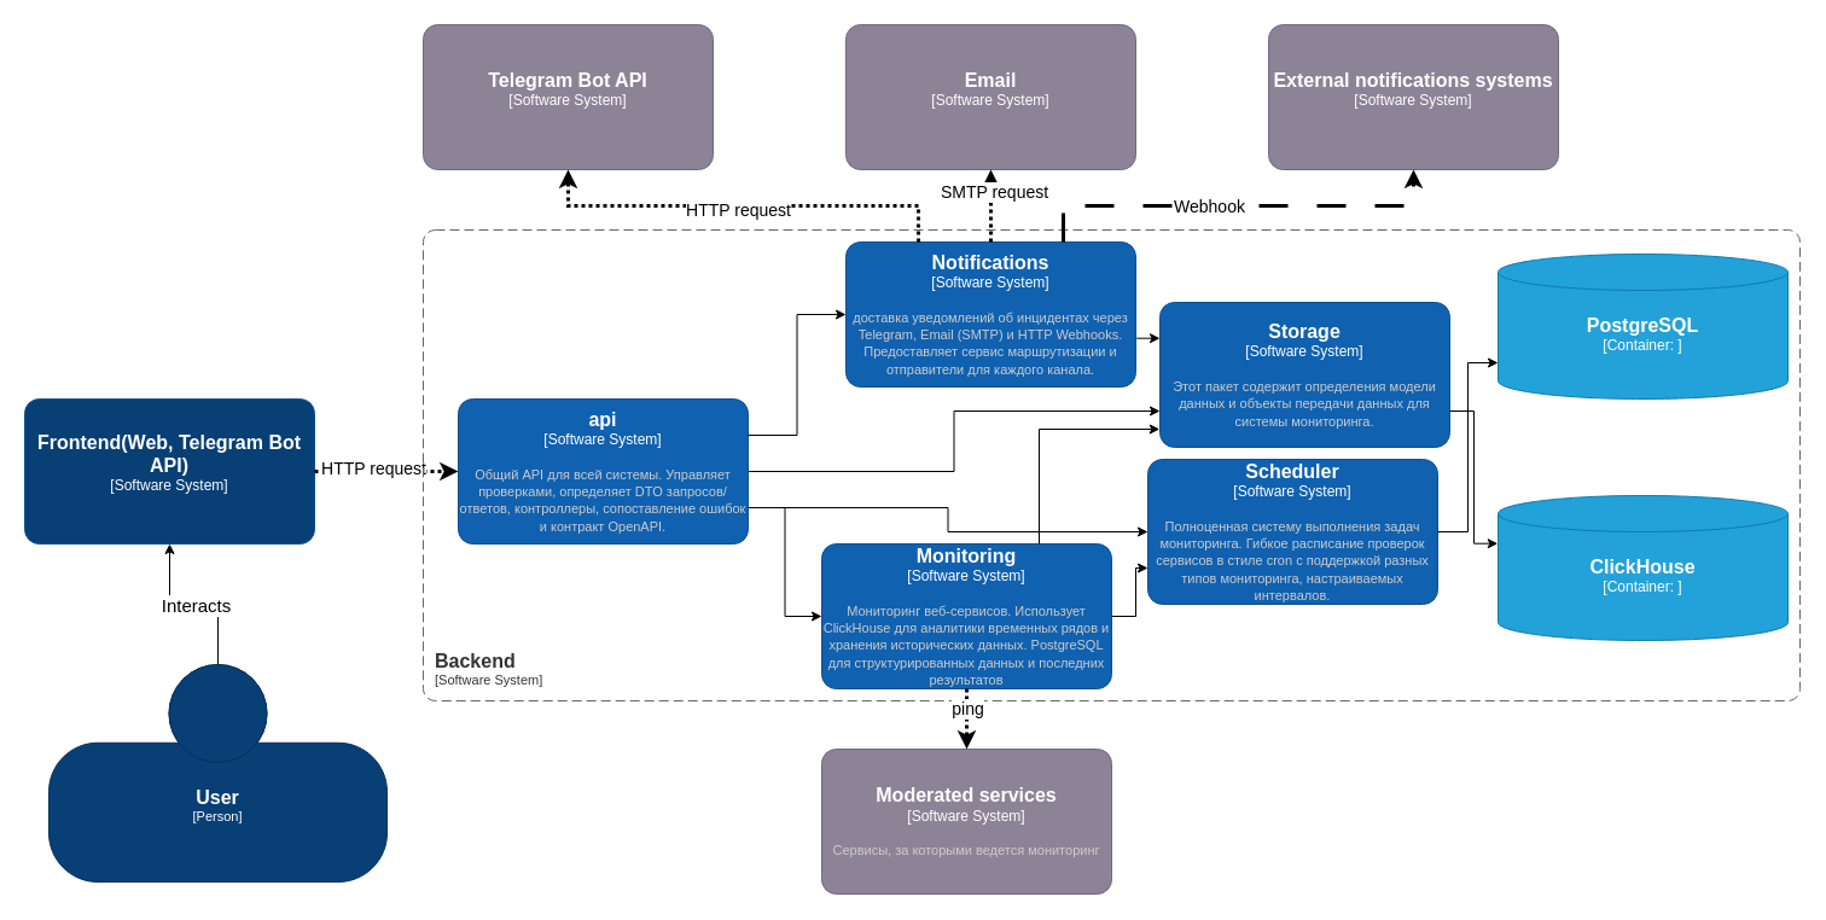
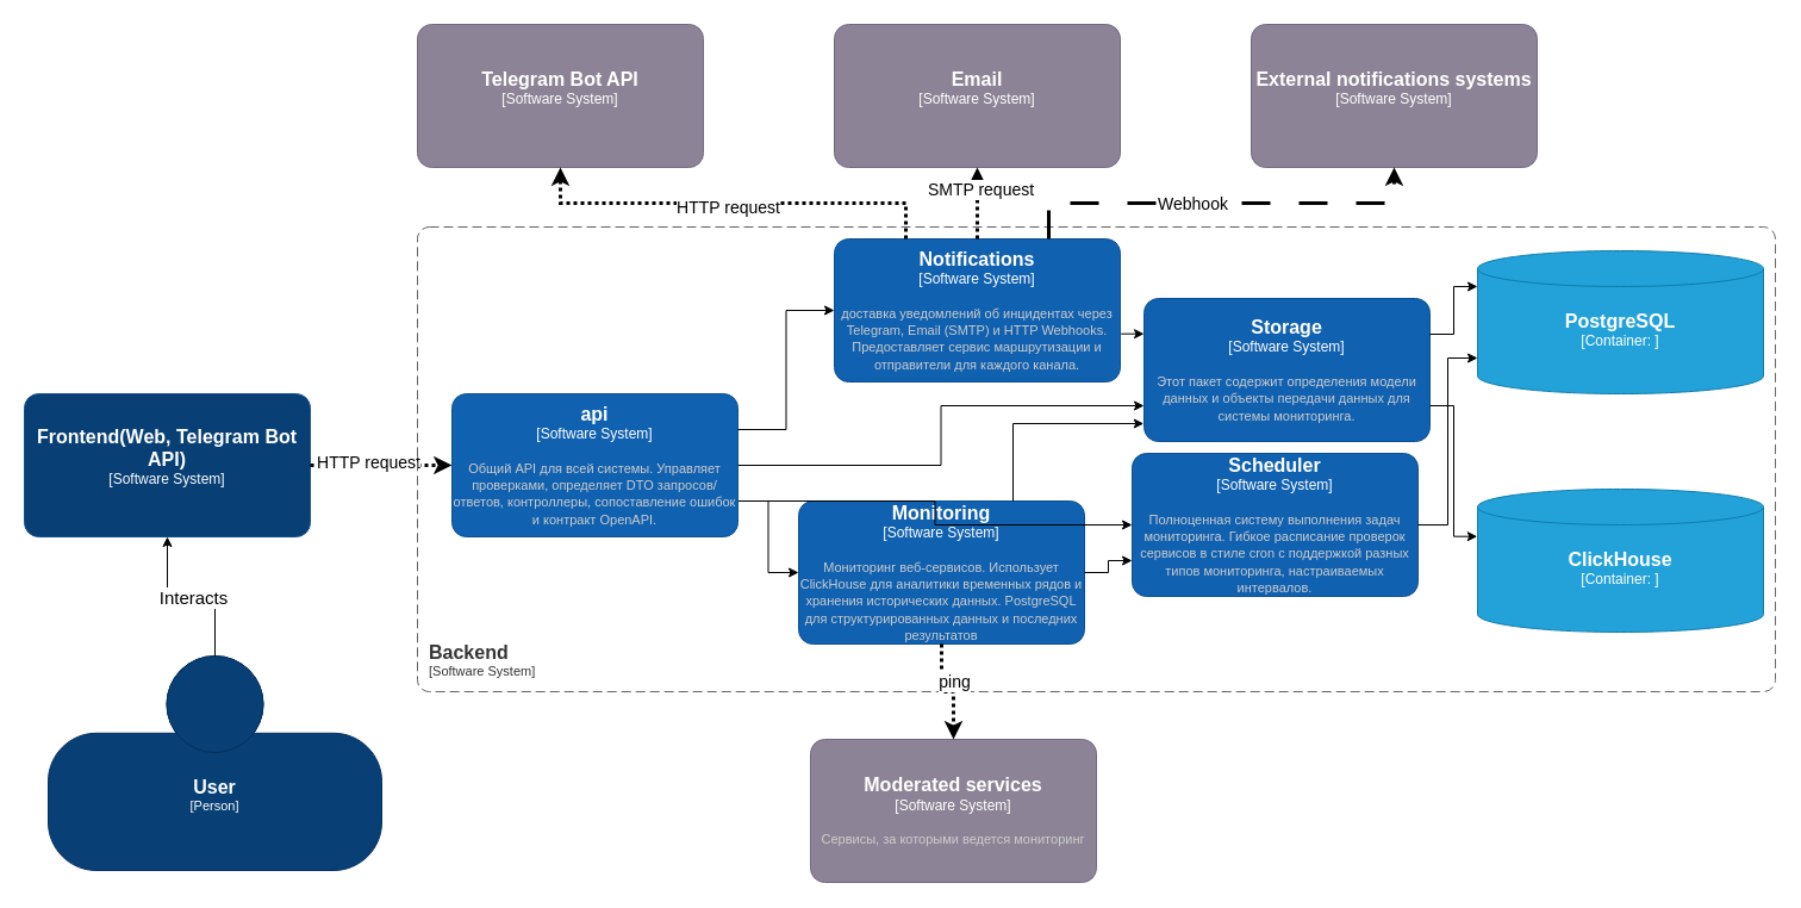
  <mxCell id="0" />
  <mxCell id="1" parent="0" />
  <mxCell id="2" value="&lt;font style=&quot;font-size: 16px&quot;&gt;&lt;b&gt;User&lt;/b&gt;&lt;/font&gt;&lt;div&gt;[Person]&lt;/div&gt;&lt;br&gt;&lt;div&gt;&lt;font style=&quot;font-size: 11px&quot;&gt;&lt;font color=&quot;#cccccc&quot;&gt;&lt;/font&gt;&lt;/div&gt;" style="html=1;fontSize=11;dashed=0;whiteSpace=wrap;fillColor=#083F75;strokeColor=#06315C;fontColor=#ffffff;shape=mxgraph.c4.person2;align=center;metaEdit=1;points=[[0.5,0,0],[1,0.5,0],[1,0.75,0],[0.75,1,0],[0.5,1,0],[0.25,1,0],[0,0.75,0],[0,0.5,0]];resizable=0;" parent="1" vertex="1"><mxGeometry x="40" y="550" width="280" height="180" as="geometry" /></mxCell>
  <mxCell id="3" value="&lt;font style=&quot;font-size: 16px&quot;&gt;&lt;b&gt;Frontend(Web, Telegram Bot API)&lt;/b&gt;&lt;/font&gt;&lt;div&gt;[Software System]&lt;/div&gt;&lt;br&gt;&lt;div&gt;&lt;font style=&quot;font-size: 11px&quot;&gt;&lt;font color=&quot;#cccccc&quot;&gt;&lt;/font&gt;&lt;/div&gt;" style="rounded=1;whiteSpace=wrap;html=1;labelBackgroundColor=none;fillColor=#083f75;fontColor=#ffffff;align=center;arcSize=10;strokeColor=#0D5091;metaEdit=1;resizable=0;points=[[0.25,0,0],[0.5,0,0],[0.75,0,0],[1,0.25,0],[1,0.5,0],[1,0.75,0],[0.75,1,0],[0.5,1,0],[0.25,1,0],[0,0.75,0],[0,0.5,0],[0,0.25,0]];" parent="1" vertex="1"><mxGeometry x="20" y="330" width="240" height="120" as="geometry" /></mxCell>
  <mxCell id="4" style="edgeStyle=orthogonalEdgeStyle;rounded=0;orthogonalLoop=1;jettySize=auto;html=1;exitX=0.5;exitY=0;exitDx=0;exitDy=0;exitPerimeter=0;entryX=0.5;entryY=1;entryDx=0;entryDy=0;entryPerimeter=0;" parent="1" source="2" target="3" edge="1"><mxGeometry relative="1" as="geometry" /></mxCell>
  <mxCell id="5" value="Interacts" style="edgeLabel;html=1;align=center;verticalAlign=middle;resizable=0;points=[];fontSize=15;" parent="4" vertex="1" connectable="0"><mxGeometry x="-0.009" relative="1" as="geometry"><mxPoint as="offset" /></mxGeometry></mxCell>
  <mxCell id="6" style="edgeStyle=orthogonalEdgeStyle;rounded=0;orthogonalLoop=1;jettySize=auto;html=1;exitX=1;exitY=0.5;exitDx=0;exitDy=0;exitPerimeter=0;entryX=0;entryY=0.5;entryDx=0;entryDy=0;entryPerimeter=0;dashed=1;dashPattern=1 1;strokeWidth=3;" parent="1" source="3" target="36" edge="1"><mxGeometry relative="1" as="geometry" /></mxCell>
  <mxCell id="7" value="HTTP request" style="edgeLabel;html=1;align=center;verticalAlign=middle;resizable=0;points=[];fontSize=14;" parent="6" vertex="1" connectable="0"><mxGeometry x="-0.194" y="3" relative="1" as="geometry"><mxPoint as="offset" /></mxGeometry></mxCell>
- <mxCell id="8" value="&lt;font style=&quot;font-size: 16px&quot;&gt;&lt;b&gt;Monitoring&lt;/b&gt;&lt;/font&gt;&lt;div&gt;[Software System]&lt;/div&gt;&lt;br&gt;&lt;div&gt;&lt;font style=&quot;font-size: 11px&quot;&gt;&lt;font color=&quot;#cccccc&quot;&gt;Мониторинг веб-сервисов. Использует ClickHouse для аналитики временных рядов и хранения исторических данных. PostgreSQL для структурированных данных и последних результатов&lt;/font&gt;&lt;/div&gt;" style="rounded=1;whiteSpace=wrap;html=1;labelBackgroundColor=none;fillColor=#1061B0;fontColor=#ffffff;align=center;arcSize=10;strokeColor=#0D5091;metaEdit=1;resizable=0;points=[[0.25,0,0],[0.5,0,0],[0.75,0,0],[1,0.25,0],[1,0.5,0],[1,0.75,0],[0.75,1,0],[0.5,1,0],[0.25,1,0],[0,0.75,0],[0,0.5,0],[0,0.25,0]];" parent="1" vertex="1"><mxGeometry x="680" y="450" width="240" height="120" as="geometry" /></mxCell>
+ <mxCell id="8" value="&lt;font style=&quot;font-size: 16px&quot;&gt;&lt;b&gt;Monitoring&lt;/b&gt;&lt;/font&gt;&lt;div&gt;[Software System]&lt;/div&gt;&lt;br&gt;&lt;div&gt;&lt;font style=&quot;font-size: 11px&quot;&gt;&lt;font color=&quot;#cccccc&quot;&gt;Мониторинг веб-сервисов. Использует ClickHouse для аналитики временных рядов и хранения исторических данных. PostgreSQL для структурированных данных и последних результатов&lt;/font&gt;&lt;/div&gt;" style="rounded=1;whiteSpace=wrap;html=1;labelBackgroundColor=none;fillColor=#1061B0;fontColor=#ffffff;align=center;arcSize=10;strokeColor=#0D5091;metaEdit=1;resizable=0;points=[[0.25,0,0],[0.5,0,0],[0.75,0,0],[1,0.25,0],[1,0.5,0],[1,0.75,0],[0.75,1,0],[0.5,1,0],[0.25,1,0],[0,0.75,0],[0,0.5,0],[0,0.25,0]];" parent="1" vertex="1"><mxGeometry x="670" y="420" width="240" height="120" as="geometry" /></mxCell>
  <mxCell id="9" style="edgeStyle=orthogonalEdgeStyle;rounded=0;orthogonalLoop=1;jettySize=auto;html=1;exitX=1;exitY=0.75;exitDx=0;exitDy=0;exitPerimeter=0;entryX=0;entryY=0.5;entryDx=0;entryDy=0;entryPerimeter=0;strokeWidth=1;" parent="1" source="36" target="8" edge="1"><mxGeometry relative="1" as="geometry" /></mxCell>
  <mxCell id="10" value="&lt;font style=&quot;font-size: 16px&quot;&gt;&lt;b&gt;Notifications&lt;/b&gt;&lt;/font&gt;&lt;div&gt;[Software System]&lt;/div&gt;&lt;br&gt;&lt;div&gt;&lt;font style=&quot;font-size: 11px&quot;&gt;&lt;font color=&quot;#cccccc&quot;&gt;доставка уведомлений об инцидентах через Telegram, Email (SMTP) и HTTP Webhooks. Предоставляет сервис маршрутизации и отправители для каждого канала.&lt;/font&gt;&lt;/div&gt;" style="rounded=1;whiteSpace=wrap;html=1;labelBackgroundColor=none;fillColor=#1061B0;fontColor=#ffffff;align=center;arcSize=10;strokeColor=#0D5091;metaEdit=1;resizable=0;points=[[0.25,0,0],[0.5,0,0],[0.75,0,0],[1,0.25,0],[1,0.5,0],[1,0.75,0],[0.75,1,0],[0.5,1,0],[0.25,1,0],[0,0.75,0],[0,0.5,0],[0,0.25,0]];" parent="1" vertex="1"><mxGeometry x="700" y="200" width="240" height="120" as="geometry" /></mxCell>
  <mxCell id="11" value="&lt;font style=&quot;font-size: 16px&quot;&gt;&lt;b&gt;Scheduler&lt;/b&gt;&lt;/font&gt;&lt;div&gt;[Software System]&lt;/div&gt;&lt;br&gt;&lt;div&gt;&lt;font style=&quot;font-size: 11px&quot;&gt;&lt;font color=&quot;#cccccc&quot;&gt;Полноценная систему выполнения задач мониторинга. Гибкое расписание проверок сервисов в стиле cron с поддержкой разных типов мониторинга, настраиваемых интервалов.&lt;/font&gt;&lt;/div&gt;" style="rounded=1;whiteSpace=wrap;html=1;labelBackgroundColor=none;fillColor=#1061B0;fontColor=#ffffff;align=center;arcSize=10;strokeColor=#0D5091;metaEdit=1;resizable=0;points=[[0.25,0,0],[0.5,0,0],[0.75,0,0],[1,0.25,0],[1,0.5,0],[1,0.75,0],[0.75,1,0],[0.5,1,0],[0.25,1,0],[0,0.75,0],[0,0.5,0],[0,0.25,0]];" parent="1" vertex="1"><mxGeometry x="950" y="380" width="240" height="120" as="geometry" /></mxCell>
  <mxCell id="12" value="&lt;font style=&quot;font-size: 16px&quot;&gt;&lt;b&gt;Storage&lt;/b&gt;&lt;/font&gt;&lt;div&gt;[Software System]&lt;/div&gt;&lt;br&gt;&lt;div&gt;&lt;font style=&quot;font-size: 11px&quot;&gt;&lt;font color=&quot;#cccccc&quot;&gt;Этот пакет содержит определения модели данных и объекты передачи данных для системы мониторинга.&lt;/font&gt;&lt;/div&gt;" style="rounded=1;whiteSpace=wrap;html=1;labelBackgroundColor=none;fillColor=#1061B0;fontColor=#ffffff;align=center;arcSize=10;strokeColor=#0D5091;metaEdit=1;resizable=0;points=[[0.25,0,0],[0.5,0,0],[0.75,0,0],[1,0.25,0],[1,0.5,0],[1,0.75,0],[0.75,1,0],[0.5,1,0],[0.25,1,0],[0,0.75,0],[0,0.5,0],[0,0.25,0]];" parent="1" vertex="1"><mxGeometry x="960" y="250" width="240" height="120" as="geometry" /></mxCell>
  <mxCell id="13" style="edgeStyle=orthogonalEdgeStyle;rounded=0;orthogonalLoop=1;jettySize=auto;html=1;exitX=1.003;exitY=0.664;exitDx=0;exitDy=0;exitPerimeter=0;entryX=0;entryY=0.25;entryDx=0;entryDy=0;entryPerimeter=0;strokeWidth=1;" parent="1" source="10" target="12" edge="1"><mxGeometry relative="1" as="geometry" /></mxCell>
  <mxCell id="14" value="&lt;font style=&quot;font-size: 16px&quot;&gt;&lt;b&gt;&lt;div style=&quot;text-align: left&quot;&gt;Backend&lt;/div&gt;&lt;/b&gt;&lt;/font&gt;&lt;div style=&quot;text-align: left&quot;&gt;[Software System]&lt;/div&gt;" style="rounded=1;fontSize=11;whiteSpace=wrap;html=1;dashed=1;arcSize=20;fillColor=none;strokeColor=#666666;fontColor=#333333;labelBackgroundColor=none;align=left;verticalAlign=bottom;labelBorderColor=none;spacingTop=0;spacing=10;dashPattern=8 4;metaEdit=1;rotatable=0;perimeter=rectanglePerimeter;noLabel=0;labelPadding=0;allowArrows=0;connectable=0;expand=0;recursiveResize=0;editable=1;pointerEvents=0;absoluteArcSize=1;points=[[0.25,0,0],[0.5,0,0],[0.75,0,0],[1,0.25,0],[1,0.5,0],[1,0.75,0],[0.75,1,0],[0.5,1,0],[0.25,1,0],[0,0.75,0],[0,0.5,0],[0,0.25,0]];" parent="1" vertex="1"><mxGeometry x="350" y="190" width="1140" height="390" as="geometry" /></mxCell>
  <mxCell id="15" value="&lt;font style=&quot;font-size: 16px&quot;&gt;&lt;b&gt;Telegram Bot API&lt;/b&gt;&lt;/font&gt;&lt;div&gt;[Software System]&lt;/div&gt;&lt;br&gt;&lt;div&gt;&lt;font style=&quot;font-size: 11px&quot;&gt;&lt;font color=&quot;#cccccc&quot;&gt;&lt;/font&gt;&lt;/div&gt;" style="rounded=1;whiteSpace=wrap;html=1;labelBackgroundColor=none;fillColor=#8C8496;fontColor=#ffffff;align=center;arcSize=10;strokeColor=#736782;metaEdit=1;resizable=0;points=[[0.25,0,0],[0.5,0,0],[0.75,0,0],[1,0.25,0],[1,0.5,0],[1,0.75,0],[0.75,1,0],[0.5,1,0],[0.25,1,0],[0,0.75,0],[0,0.5,0],[0,0.25,0]];" parent="1" vertex="1"><mxGeometry x="350" y="20" width="240" height="120" as="geometry" /></mxCell>
  <mxCell id="16" value="&lt;font style=&quot;font-size: 16px&quot;&gt;&lt;b&gt;Email&lt;/b&gt;&lt;/font&gt;&lt;div&gt;[Software System]&lt;/div&gt;&lt;br&gt;&lt;div&gt;&lt;font style=&quot;font-size: 11px&quot;&gt;&lt;font color=&quot;#cccccc&quot;&gt;&lt;/font&gt;&lt;/div&gt;" style="rounded=1;whiteSpace=wrap;html=1;labelBackgroundColor=none;fillColor=#8C8496;fontColor=#ffffff;align=center;arcSize=10;strokeColor=#736782;metaEdit=1;resizable=0;points=[[0.25,0,0],[0.5,0,0],[0.75,0,0],[1,0.25,0],[1,0.5,0],[1,0.75,0],[0.75,1,0],[0.5,1,0],[0.25,1,0],[0,0.75,0],[0,0.5,0],[0,0.25,0]];" parent="1" vertex="1"><mxGeometry x="700" y="20" width="240" height="120" as="geometry" /></mxCell>
  <mxCell id="17" value="&lt;font style=&quot;font-size: 16px&quot;&gt;&lt;b&gt;External notifications systems&lt;/b&gt;&lt;/font&gt;&lt;div&gt;[Software System]&lt;/div&gt;&lt;br&gt;&lt;div&gt;&lt;font style=&quot;font-size: 11px&quot;&gt;&lt;font color=&quot;#cccccc&quot;&gt;&lt;/font&gt;&lt;/div&gt;" style="rounded=1;whiteSpace=wrap;html=1;labelBackgroundColor=none;fillColor=#8C8496;fontColor=#ffffff;align=center;arcSize=10;strokeColor=#736782;metaEdit=1;resizable=0;points=[[0.25,0,0],[0.5,0,0],[0.75,0,0],[1,0.25,0],[1,0.5,0],[1,0.75,0],[0.75,1,0],[0.5,1,0],[0.25,1,0],[0,0.75,0],[0,0.5,0],[0,0.25,0]];" parent="1" vertex="1"><mxGeometry x="1050" y="20" width="240" height="120" as="geometry" /></mxCell>
  <mxCell id="18" style="edgeStyle=orthogonalEdgeStyle;rounded=0;orthogonalLoop=1;jettySize=auto;html=1;exitX=0.25;exitY=0;exitDx=0;exitDy=0;exitPerimeter=0;entryX=0.5;entryY=1;entryDx=0;entryDy=0;entryPerimeter=0;dashed=1;dashPattern=1 1;strokeWidth=3;" parent="1" source="10" target="15" edge="1"><mxGeometry relative="1" as="geometry" /></mxCell>
  <mxCell id="19" value="HTTP request" style="edgeLabel;html=1;align=center;verticalAlign=middle;resizable=0;points=[];fontSize=14;" parent="18" vertex="1" connectable="0"><mxGeometry x="0.027" y="3" relative="1" as="geometry"><mxPoint as="offset" /></mxGeometry></mxCell>
  <mxCell id="20" style="edgeStyle=orthogonalEdgeStyle;rounded=0;orthogonalLoop=1;jettySize=auto;html=1;exitX=0.5;exitY=0;exitDx=0;exitDy=0;exitPerimeter=0;entryX=0.5;entryY=1;entryDx=0;entryDy=0;entryPerimeter=0;dashed=1;dashPattern=1 1;strokeWidth=3;" parent="1" source="10" target="16" edge="1"><mxGeometry relative="1" as="geometry" /></mxCell>
  <mxCell id="21" value="SMTP request" style="edgeLabel;html=1;align=center;verticalAlign=middle;resizable=0;points=[];fontSize=14;" parent="20" vertex="1" connectable="0"><mxGeometry x="0.439" y="-2" relative="1" as="geometry"><mxPoint y="1" as="offset" /></mxGeometry></mxCell>
  <mxCell id="22" style="edgeStyle=orthogonalEdgeStyle;rounded=0;orthogonalLoop=1;jettySize=auto;html=1;exitX=0.75;exitY=0;exitDx=0;exitDy=0;exitPerimeter=0;entryX=0.5;entryY=1;entryDx=0;entryDy=0;entryPerimeter=0;dashed=1;dashPattern=8 8;strokeWidth=3;" parent="1" source="10" target="17" edge="1"><mxGeometry relative="1" as="geometry" /></mxCell>
  <mxCell id="23" value="Webhook" style="edgeLabel;html=1;align=center;verticalAlign=middle;resizable=0;points=[];fontSize=14;" parent="22" vertex="1" connectable="0"><mxGeometry x="0.659" y="4" relative="1" as="geometry"><mxPoint x="-140" y="4" as="offset" /></mxGeometry></mxCell>
  <mxCell id="24" value="&lt;font style=&quot;font-size: 16px&quot;&gt;&lt;b&gt;PostgreSQL&lt;/b&gt;&lt;/font&gt;&lt;div&gt;[Container:&amp;nbsp;]&lt;/div&gt;&lt;br&gt;&lt;div&gt;&lt;font style=&quot;font-size: 11px&quot;&gt;&lt;font color=&quot;#E6E6E6&quot;&gt;&lt;/font&gt;&lt;/div&gt;" style="shape=cylinder3;size=15;whiteSpace=wrap;html=1;boundedLbl=1;rounded=0;labelBackgroundColor=none;fillColor=#23A2D9;fontSize=12;fontColor=#ffffff;align=center;strokeColor=#0E7DAD;metaEdit=1;points=[[0.5,0,0],[1,0.25,0],[1,0.5,0],[1,0.75,0],[0.5,1,0],[0,0.75,0],[0,0.5,0],[0,0.25,0]];resizable=0;" parent="1" vertex="1"><mxGeometry x="1240" y="210" width="240" height="120" as="geometry" /></mxCell>
  <mxCell id="25" value="&lt;font style=&quot;font-size: 16px&quot;&gt;&lt;b&gt;ClickHouse&lt;/b&gt;&lt;/font&gt;&lt;div&gt;[Container:&amp;nbsp;]&lt;/div&gt;&lt;br&gt;&lt;div&gt;&lt;font style=&quot;font-size: 11px&quot;&gt;&lt;font color=&quot;#E6E6E6&quot;&gt;&lt;/font&gt;&lt;/div&gt;" style="shape=cylinder3;size=15;whiteSpace=wrap;html=1;boundedLbl=1;rounded=0;labelBackgroundColor=none;fillColor=#23A2D9;fontSize=12;fontColor=#ffffff;align=center;strokeColor=#0E7DAD;metaEdit=1;points=[[0.5,0,0],[1,0.25,0],[1,0.5,0],[1,0.75,0],[0.5,1,0],[0,0.75,0],[0,0.5,0],[0,0.25,0]];resizable=0;" parent="1" vertex="1"><mxGeometry x="1240" y="410" width="240" height="120" as="geometry" /></mxCell>
  <mxCell id="26" style="edgeStyle=orthogonalEdgeStyle;rounded=0;orthogonalLoop=1;jettySize=auto;html=1;exitX=1;exitY=0.75;exitDx=0;exitDy=0;exitPerimeter=0;entryX=-0.001;entryY=0.331;entryDx=0;entryDy=0;entryPerimeter=0;" parent="1" source="12" target="25" edge="1"><mxGeometry relative="1" as="geometry" /></mxCell>
+ <mxCell id="27" style="edgeStyle=orthogonalEdgeStyle;rounded=0;orthogonalLoop=1;jettySize=auto;html=1;exitX=1;exitY=0.25;exitDx=0;exitDy=0;exitPerimeter=0;entryX=0;entryY=0.25;entryDx=0;entryDy=0;entryPerimeter=0;" parent="1" source="12" target="24" edge="1"><mxGeometry relative="1" as="geometry" /></mxCell>
  <mxCell id="28" style="edgeStyle=orthogonalEdgeStyle;rounded=0;orthogonalLoop=1;jettySize=auto;html=1;exitX=1;exitY=0.5;exitDx=0;exitDy=0;exitPerimeter=0;entryX=0;entryY=0.75;entryDx=0;entryDy=0;entryPerimeter=0;" parent="1" source="36" target="12" edge="1"><mxGeometry relative="1" as="geometry" /></mxCell>
  <mxCell id="29" value="&lt;font style=&quot;font-size: 16px&quot;&gt;&lt;b&gt;Moderated services&lt;/b&gt;&lt;/font&gt;&lt;div&gt;[Software System]&lt;/div&gt;&lt;br&gt;&lt;div&gt;&lt;font style=&quot;font-size: 11px&quot;&gt;&lt;font color=&quot;#cccccc&quot;&gt;Сервисы, за которыми ведется мониторинг&lt;/font&gt;&lt;/div&gt;" style="rounded=1;whiteSpace=wrap;html=1;labelBackgroundColor=none;fillColor=#8C8496;fontColor=#ffffff;align=center;arcSize=10;strokeColor=#736782;metaEdit=1;resizable=0;points=[[0.25,0,0],[0.5,0,0],[0.75,0,0],[1,0.25,0],[1,0.5,0],[1,0.75,0],[0.75,1,0],[0.5,1,0],[0.25,1,0],[0,0.75,0],[0,0.5,0],[0,0.25,0]];" parent="1" vertex="1"><mxGeometry x="680" y="620" width="240" height="120" as="geometry" /></mxCell>
  <mxCell id="30" style="edgeStyle=orthogonalEdgeStyle;rounded=0;orthogonalLoop=1;jettySize=auto;html=1;exitX=0.5;exitY=1;exitDx=0;exitDy=0;exitPerimeter=0;entryX=0.5;entryY=0;entryDx=0;entryDy=0;entryPerimeter=0;dashed=1;dashPattern=1 1;strokeWidth=3;" parent="1" source="8" target="29" edge="1"><mxGeometry relative="1" as="geometry" /></mxCell>
  <mxCell id="31" value="ping" style="edgeLabel;html=1;align=center;verticalAlign=middle;resizable=0;points=[];fontSize=14;" parent="30" vertex="1" connectable="0"><mxGeometry x="0.241" y="1" relative="1" as="geometry"><mxPoint x="-1" y="-15" as="offset" /></mxGeometry></mxCell>
  <mxCell id="32" style="edgeStyle=orthogonalEdgeStyle;rounded=0;orthogonalLoop=1;jettySize=auto;html=1;exitX=1;exitY=0.5;exitDx=0;exitDy=0;exitPerimeter=0;entryX=0;entryY=0.75;entryDx=0;entryDy=0;entryPerimeter=0;" parent="1" source="8" target="11" edge="1"><mxGeometry relative="1" as="geometry" /></mxCell>
  <mxCell id="33" style="edgeStyle=orthogonalEdgeStyle;rounded=0;orthogonalLoop=1;jettySize=auto;html=1;exitX=0.75;exitY=0;exitDx=0;exitDy=0;exitPerimeter=0;entryX=-0.001;entryY=0.875;entryDx=0;entryDy=0;entryPerimeter=0;" parent="1" source="8" target="12" edge="1"><mxGeometry relative="1" as="geometry" /></mxCell>
  <mxCell id="34" style="edgeStyle=orthogonalEdgeStyle;rounded=0;orthogonalLoop=1;jettySize=auto;html=1;exitX=1;exitY=0.5;exitDx=0;exitDy=0;exitPerimeter=0;entryX=0;entryY=0.75;entryDx=0;entryDy=0;entryPerimeter=0;" edge="1" parent="1" source="11" target="24"><mxGeometry relative="1" as="geometry" /></mxCell>
  <mxCell id="35" style="edgeStyle=orthogonalEdgeStyle;rounded=0;orthogonalLoop=1;jettySize=auto;html=1;exitX=1;exitY=0.75;exitDx=0;exitDy=0;exitPerimeter=0;" edge="1" parent="1" source="36" target="11"><mxGeometry relative="1" as="geometry" /></mxCell>
  <mxCell id="36" value="&lt;font style=&quot;font-size: 16px&quot;&gt;&lt;b&gt;api&lt;/b&gt;&lt;/font&gt;&lt;div&gt;[Software System]&lt;/div&gt;&lt;br&gt;&lt;div&gt;&lt;font style=&quot;font-size: 11px&quot;&gt;&lt;font color=&quot;#cccccc&quot;&gt;Общий API для всей системы. Управляет проверками, определяет DTO запросов/ответов, контроллеры, сопоставление ошибок и контракт OpenAPI.&lt;/font&gt;&lt;/div&gt;" style="rounded=1;whiteSpace=wrap;html=1;labelBackgroundColor=none;fillColor=#1061B0;fontColor=#ffffff;align=center;arcSize=10;strokeColor=#0D5091;metaEdit=1;resizable=0;points=[[0.25,0,0],[0.5,0,0],[0.75,0,0],[1,0.25,0],[1,0.5,0],[1,0.75,0],[0.75,1,0],[0.5,1,0],[0.25,1,0],[0,0.75,0],[0,0.5,0],[0,0.25,0]];" parent="1" vertex="1"><mxGeometry x="379" y="330" width="240" height="120" as="geometry" /></mxCell>
  <mxCell id="37" style="edgeStyle=orthogonalEdgeStyle;rounded=0;orthogonalLoop=1;jettySize=auto;html=1;exitX=1;exitY=0.25;exitDx=0;exitDy=0;exitPerimeter=0;entryX=0;entryY=0.5;entryDx=0;entryDy=0;entryPerimeter=0;" edge="1" parent="1" source="36" target="10"><mxGeometry relative="1" as="geometry" /></mxCell>
